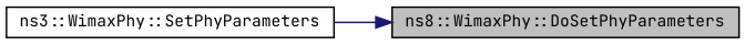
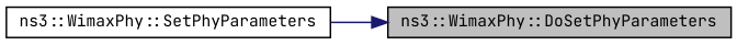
  digraph {
    rankdir=RL
    fontname="JetBrains Mono"
    node [color=black fontname="JetBrains Mono" fontsize=10 shape=record style=filled]
-   n1 [fillcolor=grey75 fontcolor=black height=0.2 label="ns8::WimaxPhy::DoSetPhyParameters" width=0.4]
+   n1 [fillcolor=grey75 fontcolor=black height=0.2 label="ns3::WimaxPhy::DoSetPhyParameters" width=0.4]
    n2 [fillcolor=white height=0.2 label="ns3::WimaxPhy::SetPhyParameters" width=0.4]
    n1 -> n2 [color=midnightblue dir=back fontname="JetBrains Mono" fontsize=10 labelfontname=Helvetica labelfontsize=10 style=solid]
  }
